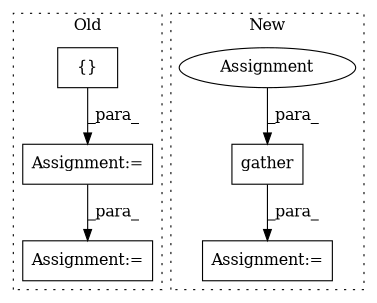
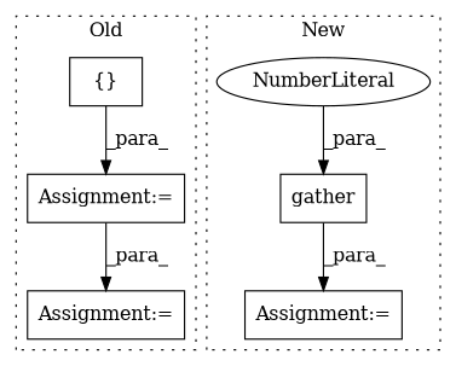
  digraph {
    node [a=7 l=1 shape=box]
    n1 [a=4 l="1,1" label="{}" s="3898,3901"]
    n2 [label="Assignment:=" s=3838]
    n3 [label="Assignment:=" s=3920]
    n4 [a=32 l="7,1" label=gather s="2746,2775"]
    n5 [label="Assignment:=" s=3625]
-   n6 [a=34 label=Assignment s=2774 shape=ellipse]
+   n6 [a=34 label=NumberLiteral s=2774 shape=ellipse]
    subgraph cluster_1 {
      label=Old
      style=dotted
      n1
      n2
      n3
    }
    subgraph cluster_2 {
      label=New
      style=dotted
      n4
      n5
      n6
    }
    n1 -> n2 [label=_para_]
    n2 -> n3 [label=_para_]
    n4 -> n5 [label=_para_]
    n6 -> n4 [label=_para_]
  }
